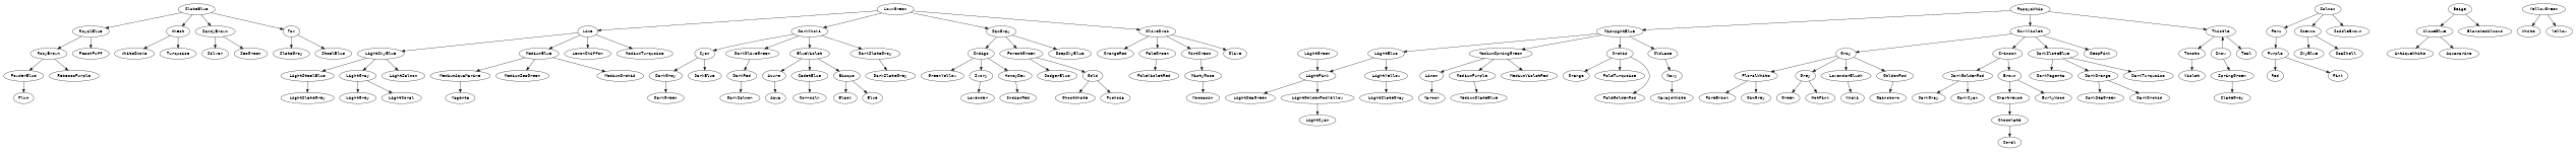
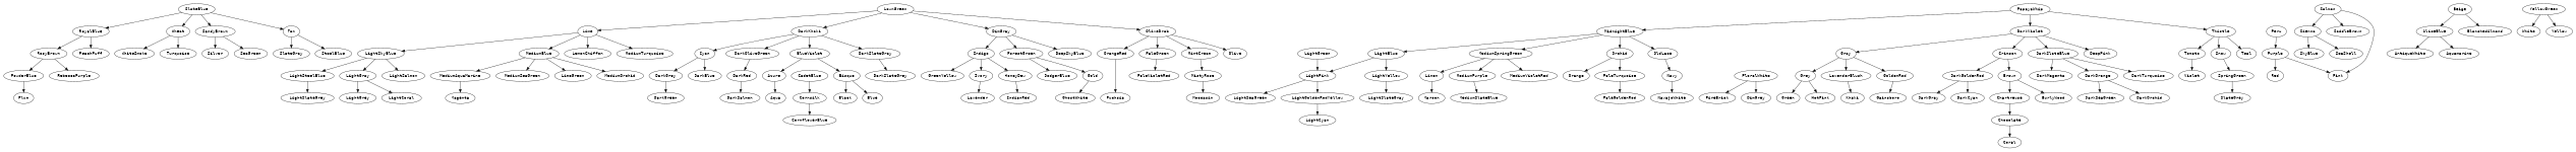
  digraph {
    fontname="DejaVu Sans Mono"
    node [fontname="DejaVu Sans Mono"]
    edge [fontname="DejaVu Sans Mono"]
    n1 [label=SlateBlue]
    n2 [label=RoyalBlue]
    n3 [label=Wheat]
    n4 [label=SandyBrown]
    n5 [label=Tan]
    n6 [label=RosyBrown]
    n7 [label=PeachPuff]
    n8 [label=WhiteSmoke]
    n9 [label=Turquoise]
    n10 [label=Silver]
    n11 [label=SeaGreen]
    n12 [label=SlateGray]
    n13 [label=SteelBlue]
    n14 [label=LawnGreen]
    n15 [label=Lime]
    n16 [label=DarkKhaki]
    n17 [label=DimGray]
    n18 [label=OliveDrab]
    n19 [label=LightSkyBlue]
    n20 [label=MediumBlue]
    n21 [label=LemonChiffon]
    n22 [label=MediumTurquoise]
    n23 [label=Cyan]
    n24 [label=DarkOliveGreen]
    n25 [label=BlueViolet]
    n26 [label=DarkSlateGray]
    n27 [label=Indigo]
    n28 [label=ForestGreen]
    n29 [label=DeepSkyBlue]
    n30 [label=OrangeRed]
    n31 [label=PaleGreen]
    n32 [label=MintCream]
    n33 [label=Olive]
    n34 [label=MidnightBlue]
    n35 [label=MediumSpringGreen]
    n36 [label=LightBlue]
    n37 [label=Orchid]
    n38 [label=OldLace]
    n39 [label=Linen]
    n40 [label=MediumPurple]
    n41 [label=MediumVioletRed]
    n42 [label=LightPink]
    n43 [label=LightYellow]
    n44 [label=PaleTurquoise]
    n45 [label=PaleGoldenRod]
    n46 [label=Orange]
    n47 [label=Navy]
    PapayaWhip
    n49 [label=DarkViolet]
    n50 [label=Thistle]
    n51 [label=Gray]
    n52 [label=Crimson]
    n53 [label=DarkSlateBlue]
    n54 [label=DeepPink]
    n55 [label=Salmon]
    n56 [label=Peru]
    n57 [label=Sienna]
    n58 [label=SaddleBrown]
    n59 [label=Tomato]
    n60 [label=Snow]
    n61 [label=Teal]
    n62 [label=LightSteelBlue]
    n63 [label=LightGray]
    n64 [label=LightSalmon]
    n65 [label=MediumAquaMarine]
    n66 [label=MediumSeaGreen]
+   n67 [label=LimeGreen]
    n68 [label=MediumOrchid]
    n69 [label=Maroon]
    n70 [label=MediumSlateBlue]
    n71 [label=FloralWhite]
    n72 [label=Grey]
    n73 [label=LavenderBlush]
    n74 [label=GoldenRod]
    n75 [label=DarkGoldenRod]
    n76 [label=Brown]
    n77 [label=DarkOrange]
    n78 [label=DarkTurquoise]
    n79 [label=DarkMagenta]
    n80 [label=DarkGrey]
    n81 [label=DarkBlue]
    n82 [label=DarkRed]
    n83 [label=Azure]
    n84 [label=CadetBlue]
    n85 [label=Bisque]
    n86 [label=DarkSlateGrey]
    n87 [label=GreenYellow]
    n88 [label=Ivory]
    n89 [label=HoneyDew]
    n90 [label=DodgerBlue]
    n91 [label=Gold]
    n92 [label=FireBrick]
    n93 [label=DimGrey]
    n94 [label=Green]
    n95 [label=HotPink]
    n96 [label=Khaki]
    n97 [label=Gainsboro]
    n98 [label=Purple]
    n99 [label=SkyBlue]
    n100 [label=SeaShell]
    n101 [label=Lavender]
    n102 [label=IndianRed]
    n103 [label=PowderBlue]
    n104 [label=RebeccaPurple]
    n105 [label=Fuchsia]
    n106 [label=GhostWhite]
    n107 [label=LightSeaGreen]
    n108 [label=LightGoldenRodYellow]
    n109 [label=LightSlateGray]
    n110 [label=LightSlateGrey]
    n111 [label=LightGrey]
    n112 [label=LightCoral]
    n113 [label=DarkGray]
    n114 [label=DarkCyan]
    n115 [label=Chartreuse]
    n116 [label=BurlyWood]
    n117 [label=Beige]
    n118 [label=AliceBlue]
    n119 [label=BlanchedAlmond]
    n120 [label=Pink]
    n121 [label=Red]
    n122 [label=Magenta]
    n123 [label=Violet]
    n124 [label=YellowGreen]
    n125 [label=White]
    n126 [label=Yellow]
    n127 [label=SpringGreen]
    n128 [label=DarkSeaGreen]
    n129 [label=DarkOrchid]
    n130 [label=DarkGreen]
    n131 [label=LightGreen]
    n132 [label=LightCyan]
    n133 [label=DarkSalmon]
    n134 [label=PaleVioletRed]
    n135 [label=MistyRose]
    n136 [label=Plum]
    n137 [label=Aqua]
    n138 [label=Cornsilk]
    n139 [label=Black]
    n140 [label=Blue]
    n141 [label=SlateGrey]
    n142 [label=NavajoWhite]
    n143 [label=Chocolate]
    n144 [label=AntiqueWhite]
    n145 [label=Aquamarine]
+   n146 [label=CornflowerBlue]
    n147 [label=Moccasin]
    n148 [label=Coral]
    n1 -> n2
    n1 -> n3
    n1 -> n4
    n1 -> n5
    n2 -> n6
    n2 -> n7
    n3 -> n8
    n3 -> n9
    n4 -> n10
    n4 -> n11
    n5 -> n12
    n5 -> n13
    n6 -> n103
    n6 -> n104
    n14 -> n15
    n14 -> n16
    n14 -> n17
    n14 -> n18
    n15 -> n19
    n15 -> n20
    n15 -> n21
    n15 -> n22
    n16 -> n23
    n16 -> n24
    n16 -> n25
    n16 -> n26
    n17 -> n27
    n17 -> n28
    n17 -> n29
    n18 -> n30
    n18 -> n31
    n18 -> n32
    n18 -> n33
    n19 -> n62
    n19 -> n63
    n19 -> n64
    n20 -> n65
    n20 -> n66
+   n20 -> n67
    n20 -> n68
    n23 -> n80
    n23 -> n81
    n24 -> n82
    n25 -> n83
-   n25 -> n84
    n25 -> n85
    n26 -> n86
    n27 -> n87
    n27 -> n88
    n27 -> n89
    n28 -> n90
    n28 -> n91
    n31 -> n134
    n32 -> n135
    n34 -> n35
    n34 -> n36
    n34 -> n37
    n34 -> n38
    n35 -> n39
    n35 -> n40
    n35 -> n41
    n36 -> n42
    n36 -> n43
    n37 -> n44
-   n37 -> n45
+   n44 -> n45
    n37 -> n46
    n38 -> n47
    n39 -> n69
    n40 -> n70
    n42 -> n107
    n42 -> n108
    n43 -> n109
    n47 -> n142
    PapayaWhip -> n34
    PapayaWhip -> n49
    PapayaWhip -> n50
    n49 -> n51
    n49 -> n52
    n49 -> n53
    n49 -> n54
    n50 -> n59
-   n60 -> n50
+   n50 -> n60
    n50 -> n61
-   n51 -> n71
    n51 -> n72
    n51 -> n73
    n51 -> n74
    n52 -> n75
    n52 -> n76
    n53 -> n77
    n53 -> n78
    n53 -> n79
-   n55 -> n56
+   n55 -> n120
    n55 -> n57
    n55 -> n58
    n56 -> n98
    n57 -> n99
    n57 -> n100
    n59 -> n123
    n60 -> n127
    n62 -> n110
    n63 -> n111
    n63 -> n112
    n65 -> n122
    n71 -> n92
    n71 -> n93
    n72 -> n94
    n72 -> n95
    n73 -> n96
    n74 -> n97
    n75 -> n113
    n75 -> n114
    n76 -> n115
    n76 -> n116
    n77 -> n128
    n77 -> n129
    n80 -> n130
    n82 -> n133
    n83 -> n137
    n84 -> n138
    n85 -> n139
    n85 -> n140
    n88 -> n101
    n89 -> n102
-   n91 -> n105
+   n30 -> n105
    n91 -> n106
    n98 -> n120
    n98 -> n121
    n103 -> n136
    n108 -> n132
    n115 -> n143
    n117 -> n118
    n117 -> n119
    n118 -> n144
    n118 -> n145
    n124 -> n125
    n124 -> n126
    n127 -> n141
    n131 -> n42
    n135 -> n147
+   n138 -> n146
    n143 -> n148
  }
